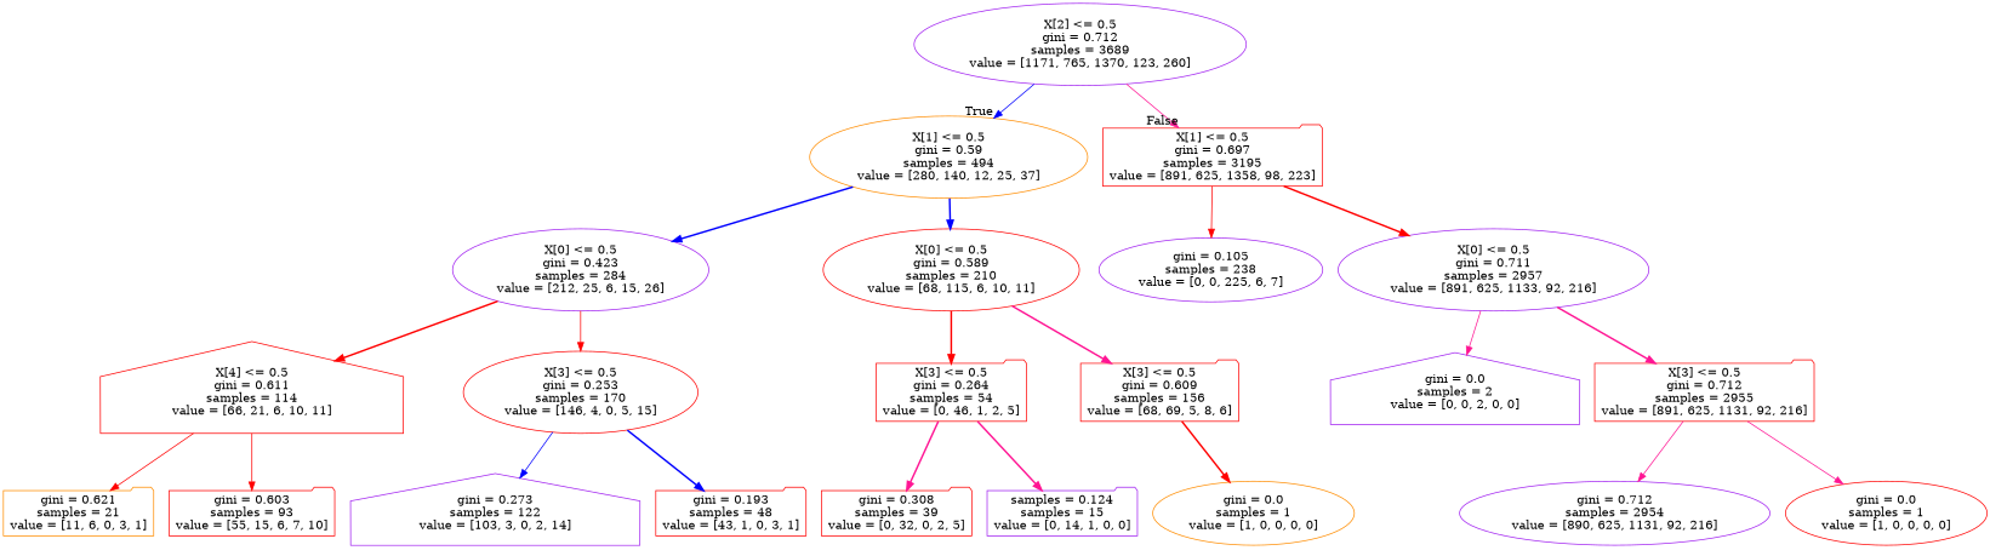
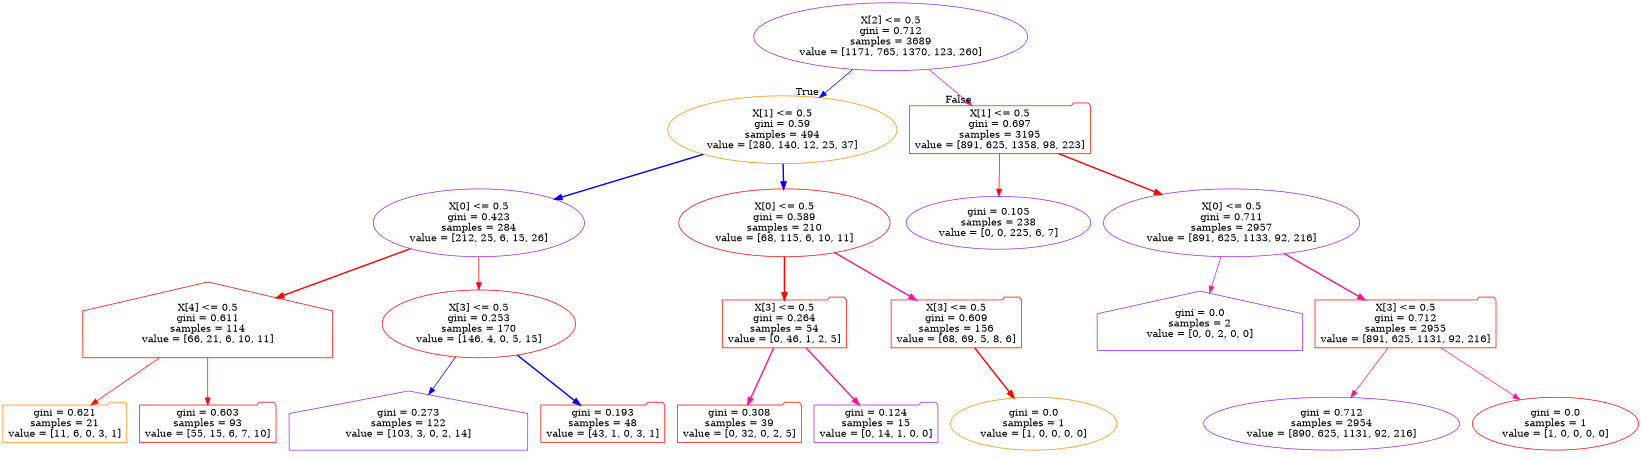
  digraph {
    node [color=red shape=ellipse]
    edge [color=deeppink style=bold]
    n1 [color=purple label="X[2] <= 0.5\ngini = 0.712\nsamples = 3689\nvalue = [1171, 765, 1370, 123, 260]"]
    n2 [color=darkorange label="X[1] <= 0.5\ngini = 0.59\nsamples = 494\nvalue = [280, 140, 12, 25, 37]"]
    n3 [label="X[1] <= 0.5\ngini = 0.697\nsamples = 3195\nvalue = [891, 625, 1358, 98, 223]" shape=folder]
    n4 [color=purple label="X[0] <= 0.5\ngini = 0.423\nsamples = 284\nvalue = [212, 25, 6, 15, 26]"]
    n5 [label="X[0] <= 0.5\ngini = 0.589\nsamples = 210\nvalue = [68, 115, 6, 10, 11]"]
    n6 [color=purple label="gini = 0.105\nsamples = 238\nvalue = [0, 0, 225, 6, 7]"]
    n7 [color=purple label="X[0] <= 0.5\ngini = 0.711\nsamples = 2957\nvalue = [891, 625, 1133, 92, 216]"]
    n8 [label="X[4] <= 0.5\ngini = 0.611\nsamples = 114\nvalue = [66, 21, 6, 10, 11]" shape=house]
    n9 [label="X[3] <= 0.5\ngini = 0.253\nsamples = 170\nvalue = [146, 4, 0, 5, 15]"]
    n10 [label="X[3] <= 0.5\ngini = 0.264\nsamples = 54\nvalue = [0, 46, 1, 2, 5]" shape=folder]
    n11 [label="X[3] <= 0.5\ngini = 0.609\nsamples = 156\nvalue = [68, 69, 5, 8, 6]" shape=folder]
    n12 [color=darkorange label="gini = 0.621\nsamples = 21\nvalue = [11, 6, 0, 3, 1]" shape=folder]
    n13 [label="gini = 0.603\nsamples = 93\nvalue = [55, 15, 6, 7, 10]" shape=folder]
    n14 [color=purple label="gini = 0.273\nsamples = 122\nvalue = [103, 3, 0, 2, 14]" shape=house]
    n15 [label="gini = 0.193\nsamples = 48\nvalue = [43, 1, 0, 3, 1]" shape=folder]
    n16 [label="gini = 0.308\nsamples = 39\nvalue = [0, 32, 0, 2, 5]" shape=folder]
-   n17 [color=purple label="samples = 0.124\nsamples = 15\nvalue = [0, 14, 1, 0, 0]" shape=folder]
+   n17 [color=purple label="gini = 0.124\nsamples = 15\nvalue = [0, 14, 1, 0, 0]" shape=folder]
    n18 [color=darkorange label="gini = 0.0\nsamples = 1\nvalue = [1, 0, 0, 0, 0]"]
    n19 [color=purple label="gini = 0.0\nsamples = 2\nvalue = [0, 0, 2, 0, 0]" shape=house]
    n20 [label="X[3] <= 0.5\ngini = 0.712\nsamples = 2955\nvalue = [891, 625, 1131, 92, 216]" shape=folder]
    n21 [color=purple label="gini = 0.712\nsamples = 2954\nvalue = [890, 625, 1131, 92, 216]"]
    n22 [label="gini = 0.0\nsamples = 1\nvalue = [1, 0, 0, 0, 0]"]
    n1 -> n2 [color=blue headlabel=True labelangle=45 labeldistance=2.5 style=solid]
    n1 -> n3 [headlabel=False labelangle=-45 labeldistance=2.5 style=solid]
    n2 -> n4 [color=blue]
    n2 -> n5 [color=blue]
    n3 -> n6 [color=red style=solid]
    n3 -> n7 [color=red]
    n4 -> n8 [color=red]
    n4 -> n9 [color=red style=solid]
    n5 -> n10 [color=red]
    n5 -> n11
    n7 -> n19 [style=solid]
    n7 -> n20
    n8 -> n12 [color=red style=solid]
    n8 -> n13 [color=red style=solid]
    n9 -> n14 [color=blue style=solid]
    n9 -> n15 [color=blue]
    n10 -> n16
    n10 -> n17
    n11 -> n18 [color=red]
    n20 -> n21 [style=solid]
    n20 -> n22 [style=solid]
  }
